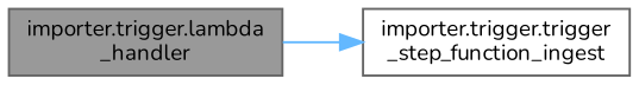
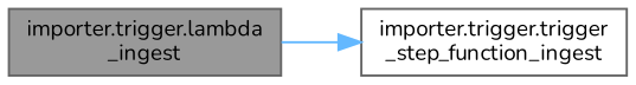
  digraph {
    rankdir=LR
    fontname=Nunito
    node [fontname=Nunito fontsize=10 shape=box style=filled]
-   n1 [color=gray40 fillcolor=grey60 fontcolor=black height=0.2 label="importer.trigger.lambda\l_handler" width=0.4]
+   n1 [color=gray40 fillcolor=grey60 fontcolor=black height=0.2 label="importer.trigger.lambda\l_ingest" width=0.4]
    n2 [color=grey40 fillcolor=white height=0.2 label="importer.trigger.trigger\l_step_function_ingest" width=0.4]
    n1 -> n2 [color=steelblue1 fontname=Nunito fontsize=10 labelfontname=Helvetica labelfontsize=10 style=solid]
  }
